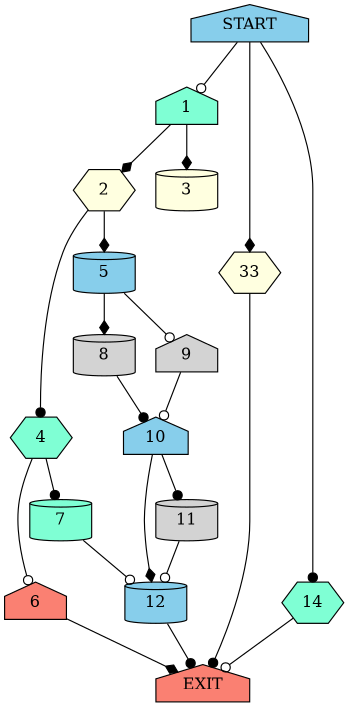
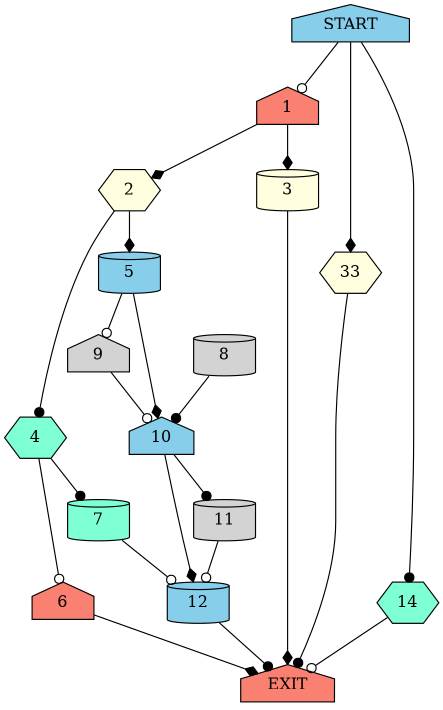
  digraph {
    node [fillcolor=skyblue shape=house style=filled]
    edge [arrowhead=diamond]
    n1 [label=START]
-   1 [fillcolor=aquamarine]
+   1 [fillcolor=salmon]
    n3 [fillcolor=lightyellow label=33 shape=hexagon]
    14 [fillcolor=aquamarine shape=hexagon]
    2 [fillcolor=lightyellow shape=hexagon]
    3 [fillcolor=lightyellow shape=cylinder]
    n7 [fillcolor=salmon label=EXIT]
    4 [fillcolor=aquamarine shape=hexagon]
    5 [shape=cylinder]
    6 [fillcolor=salmon]
    7 [fillcolor=aquamarine shape=cylinder]
    8 [fillcolor=lightgrey shape=cylinder]
    9 [fillcolor=lightgrey]
    12 [shape=cylinder]
    10
    11 [fillcolor=lightgrey shape=cylinder]
    n1 -> 1 [arrowhead=odot]
    n1 -> n3
    n1 -> 14 [arrowhead=dot]
    1 -> 2
    1 -> 3
    n3 -> n7 [arrowhead=dot]
    14 -> n7 [arrowhead=odot]
    2 -> 4 [arrowhead=dot]
    2 -> 5
+   3 -> n7
    4 -> 6 [arrowhead=odot]
    4 -> 7 [arrowhead=dot]
-   5 -> 8
+   5 -> 10
    5 -> 9 [arrowhead=odot]
    6 -> n7
    7 -> 12 [arrowhead=odot]
    8 -> 10 [arrowhead=dot]
    9 -> 10 [arrowhead=odot]
    12 -> n7 [arrowhead=dot]
    10 -> 12
    10 -> 11 [arrowhead=dot]
    11 -> 12 [arrowhead=odot]
  }
